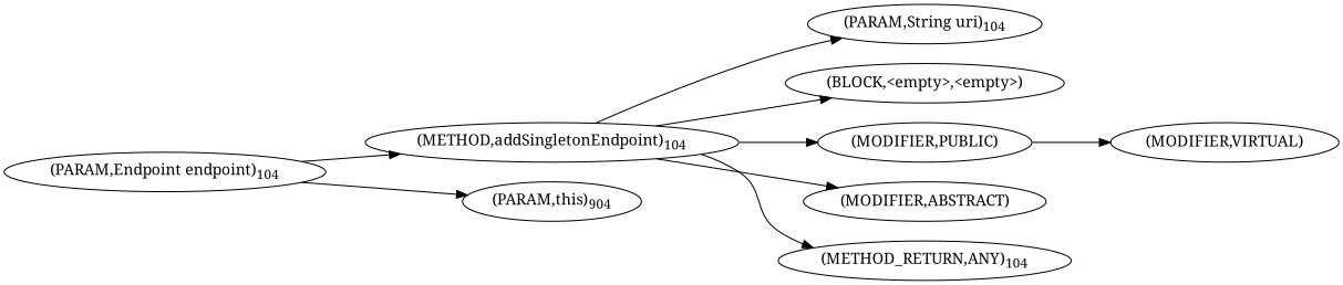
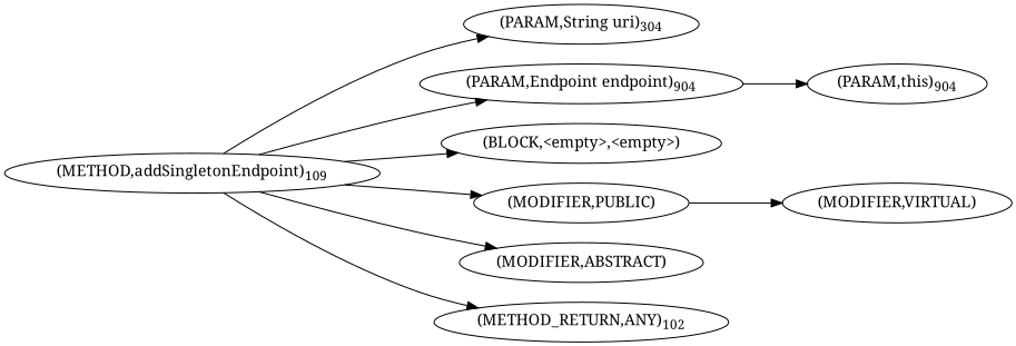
  digraph {
    fontname="Noto Serif"
    rankdir=LR
    node [fontname="Noto Serif"]
    edge [fontname="Noto Serif"]
-   n1 [label=<(METHOD,addSingletonEndpoint)<SUB>104</SUB>>]
-   n2 [label=<(PARAM,String uri)<SUB>104</SUB>>]
-   n3 [label=<(PARAM,Endpoint endpoint)<SUB>104</SUB>>]
+   n1 [label=<(METHOD,addSingletonEndpoint)<SUB>109</SUB>>]
+   n2 [label=<(PARAM,String uri)<SUB>304</SUB>>]
+   n3 [label=<(PARAM,Endpoint endpoint)<SUB>904</SUB>>]
    n4 [label=<(BLOCK,&lt;empty&gt;,&lt;empty&gt;)>]
    n5 [label=<(MODIFIER,PUBLIC)>]
    n6 [label=<(MODIFIER,ABSTRACT)>]
-   n7 [label=<(METHOD_RETURN,ANY)<SUB>104</SUB>>]
+   n7 [label=<(METHOD_RETURN,ANY)<SUB>102</SUB>>]
    n8 [label=<(PARAM,this)<SUB>904</SUB>>]
    n9 [label=<(MODIFIER,VIRTUAL)>]
    n1 -> n2
-   n3 -> n1
+   n1 -> n3
    n1 -> n4
    n1 -> n5
    n1 -> n6
    n1 -> n7
    n3 -> n8
    n5 -> n9
  }
